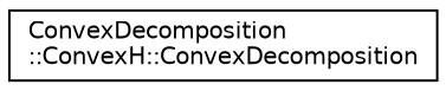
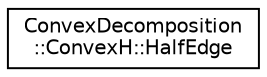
  digraph {
    rankdir=TB
-   n1 [color=black fillcolor=white fontname=Helvetica fontsize=10 height=0.2 label="ConvexDecomposition\l::ConvexH::ConvexDecomposition" shape=record style=filled width=0.4]
+   n1 [color=black fillcolor=white fontname=Helvetica fontsize=10 height=0.2 label="ConvexDecomposition\l::ConvexH::HalfEdge" shape=record style=filled width=0.4]
  }
